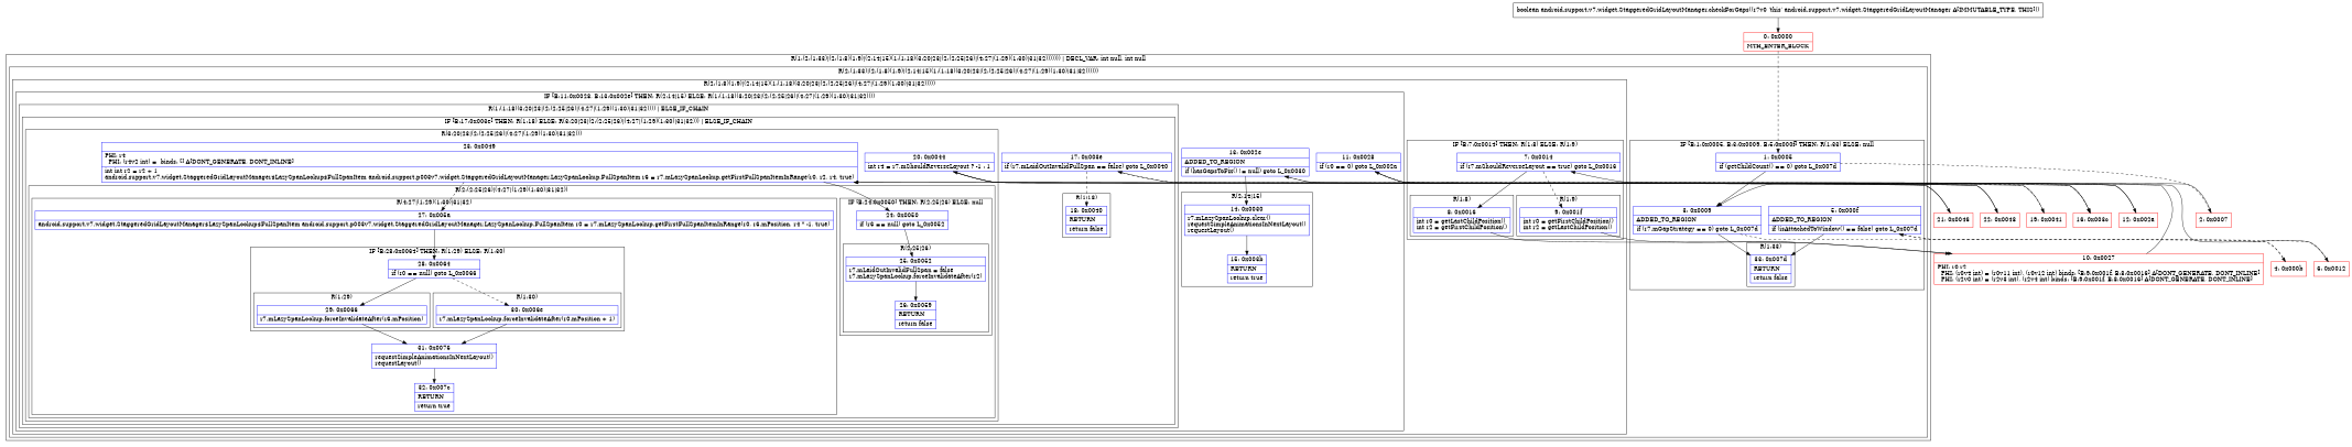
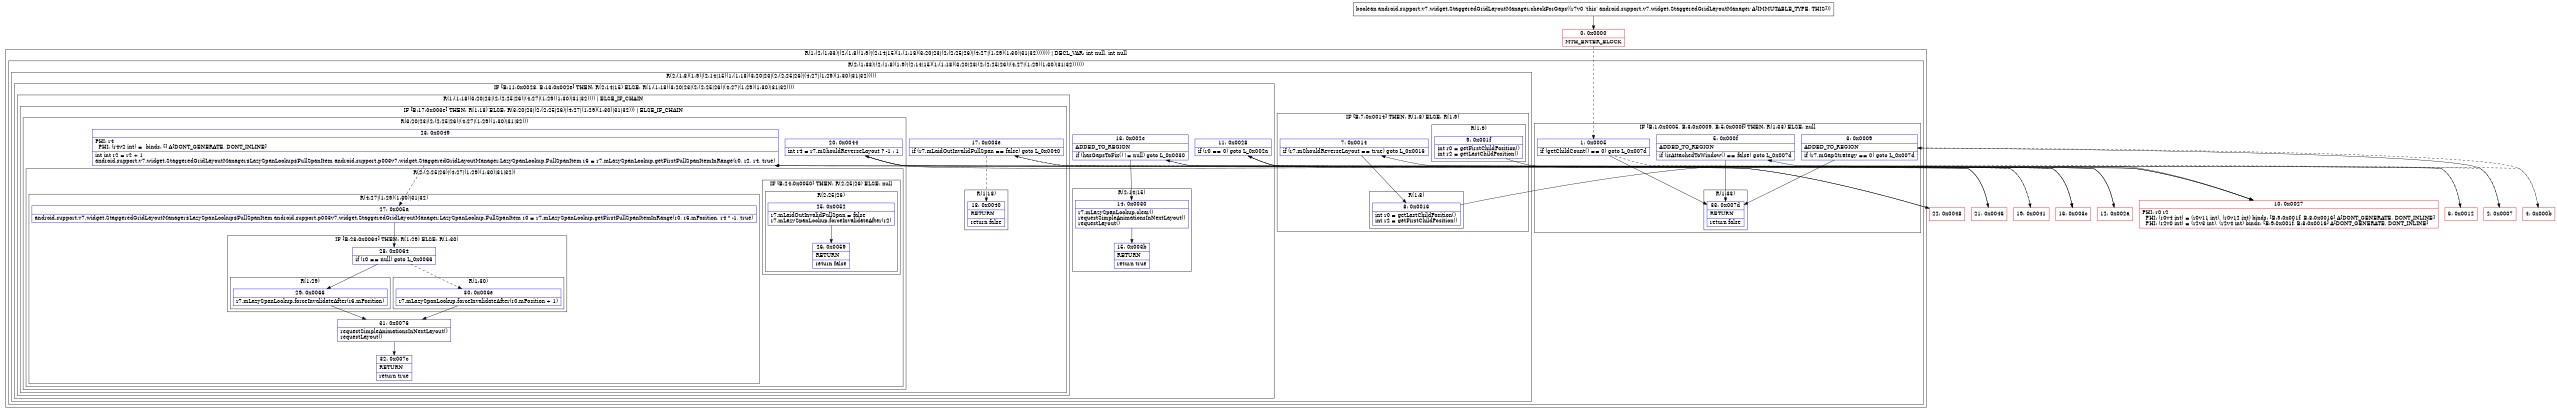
  digraph {
    node [color=blue shape=record]
    n1 [label="{33\:\ 0x007d|RETURN\l|return false\l}"]
    n2 [label="{1\:\ 0x0005|if (getChildCount() == 0) goto L_0x007d\l}"]
    n3 [label="{3\:\ 0x0009|ADDED_TO_REGION\l|if (r7.mGapStrategy == 0) goto L_0x007d\l}"]
    n4 [label="{5\:\ 0x000f|ADDED_TO_REGION\l|if (isAttachedToWindow() == false) goto L_0x007d\l}"]
    n5 [label="{8\:\ 0x0016|int r0 = getLastChildPosition()\lint r2 = getFirstChildPosition()\l}"]
    n6 [label="{9\:\ 0x001f|int r0 = getFirstChildPosition()\lint r2 = getLastChildPosition()\l}"]
    n7 [label="{7\:\ 0x0014|if (r7.mShouldReverseLayout == true) goto L_0x0016\l}"]
    n8 [label="{14\:\ 0x0030|r7.mLazySpanLookup.clear()\lrequestSimpleAnimationsInNextLayout()\lrequestLayout()\l}"]
    n9 [label="{15\:\ 0x003b|RETURN\l|return true\l}"]
    n10 [label="{18\:\ 0x0040|RETURN\l|return false\l}"]
    n11 [label="{25\:\ 0x0052|r7.mLaidOutInvalidFullSpan = false\lr7.mLazySpanLookup.forceInvalidateAfter(r2)\l}"]
    n12 [label="{26\:\ 0x0059|RETURN\l|return false\l}"]
-   n13 [label="{24\:\ 0x0050|if (r6 == null) goto L_0x0052\l}"]
    n14 [label="{29\:\ 0x0066|r7.mLazySpanLookup.forceInvalidateAfter(r6.mPosition)\l}"]
    n15 [label="{30\:\ 0x006e|r7.mLazySpanLookup.forceInvalidateAfter(r0.mPosition + 1)\l}"]
    n16 [label="{28\:\ 0x0064|if (r0 == null) goto L_0x0066\l}"]
    n17 [label="{27\:\ 0x005a|android.support.v7.widget.StaggeredGridLayoutManager$LazySpanLookup$FullSpanItem android.support.p003v7.widget.StaggeredGridLayoutManager.LazySpanLookup.FullSpanItem r0 = r7.mLazySpanLookup.getFirstFullSpanItemInRange(r0, r6.mPosition, r4 * \-1, true)\l}"]
    n18 [label="{31\:\ 0x0076|requestSimpleAnimationsInNextLayout()\lrequestLayout()\l}"]
    n19 [label="{32\:\ 0x007c|RETURN\l|return true\l}"]
    n20 [label="{20\:\ 0x0044|int r4 = r7.mShouldReverseLayout ? \-1 : 1\l}"]
    n21 [label="{23\:\ 0x0049|PHI: r4 \l  PHI: (r4v2 int) =  binds: [] A[DONT_GENERATE, DONT_INLINE]\l|int int r2 = r2 + 1\landroid.support.v7.widget.StaggeredGridLayoutManager$LazySpanLookup$FullSpanItem android.support.p003v7.widget.StaggeredGridLayoutManager.LazySpanLookup.FullSpanItem r6 = r7.mLazySpanLookup.getFirstFullSpanItemInRange(r0, r2, r4, true)\l}"]
    n22 [label="{17\:\ 0x003e|if (r7.mLaidOutInvalidFullSpan == false) goto L_0x0040\l}"]
    n23 [label="{11\:\ 0x0028|if (r0 == 0) goto L_0x002a\l}"]
    n24 [label="{13\:\ 0x002e|ADDED_TO_REGION\l|if (hasGapsToFix() != null) goto L_0x0030\l}"]
    n25 [color=red label="{2\:\ 0x0007}"]
    n26 [color=red label="{4\:\ 0x000b}"]
    n27 [color=red label="{6\:\ 0x0012}"]
    n28 [color=red label="{10\:\ 0x0027|PHI: r0 r2 \l  PHI: (r0v4 int) = (r0v11 int), (r0v12 int) binds: [B:9:0x001f, B:8:0x0016] A[DONT_GENERATE, DONT_INLINE]\l  PHI: (r2v0 int) = (r2v3 int), (r2v4 int) binds: [B:9:0x001f, B:8:0x0016] A[DONT_GENERATE, DONT_INLINE]\l}"]
    n29 [color=red label="{21\:\ 0x0046}"]
    n30 [color=red label="{22\:\ 0x0048}"]
    n31 [color=red label="{19\:\ 0x0041}"]
    n32 [color=red label="{12\:\ 0x002a}"]
    n33 [color=red label="{16\:\ 0x003c}"]
    n34 [color=red label="{0\:\ 0x0000|MTH_ENTER_BLOCK\l}"]
    n35 [label="{boolean android.support.v7.widget.StaggeredGridLayoutManager.checkForGaps((r7v0 'this' android.support.v7.widget.StaggeredGridLayoutManager A[IMMUTABLE_TYPE, THIS])) }" color=""]
    subgraph cluster_1 {
      label="R(1:(2:(1:33)|(2:(1:8)(1:9)|(2:14|15)(1:(1:18)(3:20|23|(2:(2:25|26)|(4:27|(1:29)(1:30)|31|32))))))) | DECL_VAR: int null, int null\l"
      subgraph cluster_2 {
        label="R(2:(1:33)|(2:(1:8)(1:9)|(2:14|15)(1:(1:18)(3:20|23|(2:(2:25|26)|(4:27|(1:29)(1:30)|31|32))))))"
        subgraph cluster_3 {
          label="IF [B:1:0x0005, B:3:0x0009, B:5:0x000f] THEN: R(1:33) ELSE: null"
          n2
          n3
          n4
          subgraph cluster_4 {
            label="R(1:33)"
            n1
          }
        }
        subgraph cluster_5 {
          label="R(2:(1:8)(1:9)|(2:14|15)(1:(1:18)(3:20|23|(2:(2:25|26)|(4:27|(1:29)(1:30)|31|32)))))"
          subgraph cluster_6 {
            label="IF [B:7:0x0014] THEN: R(1:8) ELSE: R(1:9)"
            n7
            subgraph cluster_7 {
              label="R(1:8)"
              n5
            }
            subgraph cluster_8 {
              label="R(1:9)"
              n6
            }
          }
          subgraph cluster_9 {
            label="IF [B:11:0x0028, B:13:0x002e] THEN: R(2:14|15) ELSE: R(1:(1:18)(3:20|23|(2:(2:25|26)|(4:27|(1:29)(1:30)|31|32))))"
            n23
            n24
            subgraph cluster_10 {
              label="R(2:14|15)"
              n8
              n9
            }
            subgraph cluster_11 {
              label="R(1:(1:18)(3:20|23|(2:(2:25|26)|(4:27|(1:29)(1:30)|31|32)))) | ELSE_IF_CHAIN\l"
              subgraph cluster_12 {
                label="IF [B:17:0x003e] THEN: R(1:18) ELSE: R(3:20|23|(2:(2:25|26)|(4:27|(1:29)(1:30)|31|32))) | ELSE_IF_CHAIN\l"
                n22
                subgraph cluster_13 {
                  label="R(1:18)"
                  n10
                }
                subgraph cluster_14 {
                  label="R(3:20|23|(2:(2:25|26)|(4:27|(1:29)(1:30)|31|32)))"
                  n20
                  n21
                  subgraph cluster_15 {
                    label="R(2:(2:25|26)|(4:27|(1:29)(1:30)|31|32))"
                    subgraph cluster_16 {
                      label="IF [B:24:0x0050] THEN: R(2:25|26) ELSE: null"
-                     n13
                      subgraph cluster_17 {
                        label="R(2:25|26)"
                        n11
                        n12
                      }
                    }
                    subgraph cluster_18 {
                      label="R(4:27|(1:29)(1:30)|31|32)"
                      n17
                      n18
                      n19
                      subgraph cluster_19 {
                        label="IF [B:28:0x0064] THEN: R(1:29) ELSE: R(1:30)"
                        n16
                        subgraph cluster_20 {
                          label="R(1:29)"
                          n14
                        }
                        subgraph cluster_21 {
                          label="R(1:30)"
                          n15
                        }
                      }
                    }
                  }
                }
              }
            }
          }
        }
      }
    }
-   n2 -> n3
+   n2 -> n1
    n2 -> n25 [style=dashed]
    n3 -> n1
    n3 -> n26 [style=dashed]
    n4 -> n1
    n4 -> n27 [style=dashed]
    n5 -> n28
    n6 -> n28
    n7 -> n5
-   n7 -> n6 [style=dashed]
    n8 -> n9
    n11 -> n12
-   n13 -> n11
    n14 -> n18
    n15 -> n18
    n16 -> n14
    n16 -> n15 [style=dashed]
    n17 -> n16
    n18 -> n19
    n20 -> n29
    n20 -> n30
-   n21 -> n13
    n21 -> n17 [style=dashed]
    n22 -> n10 [style=dashed]
    n22 -> n31 [style=dashed]
    n23 -> n32
    n23 -> n33 [style=dashed]
    n24 -> n8
    n24 -> n33 [style=dashed]
    n25 -> n3
    n26 -> n4 [style=dashed]
    n27 -> n7
    n28 -> n23
    n29 -> n21
    n30 -> n21
    n31 -> n20
    n32 -> n24
    n33 -> n22
    n34 -> n2 [style=dashed]
    n35 -> n34
  }
